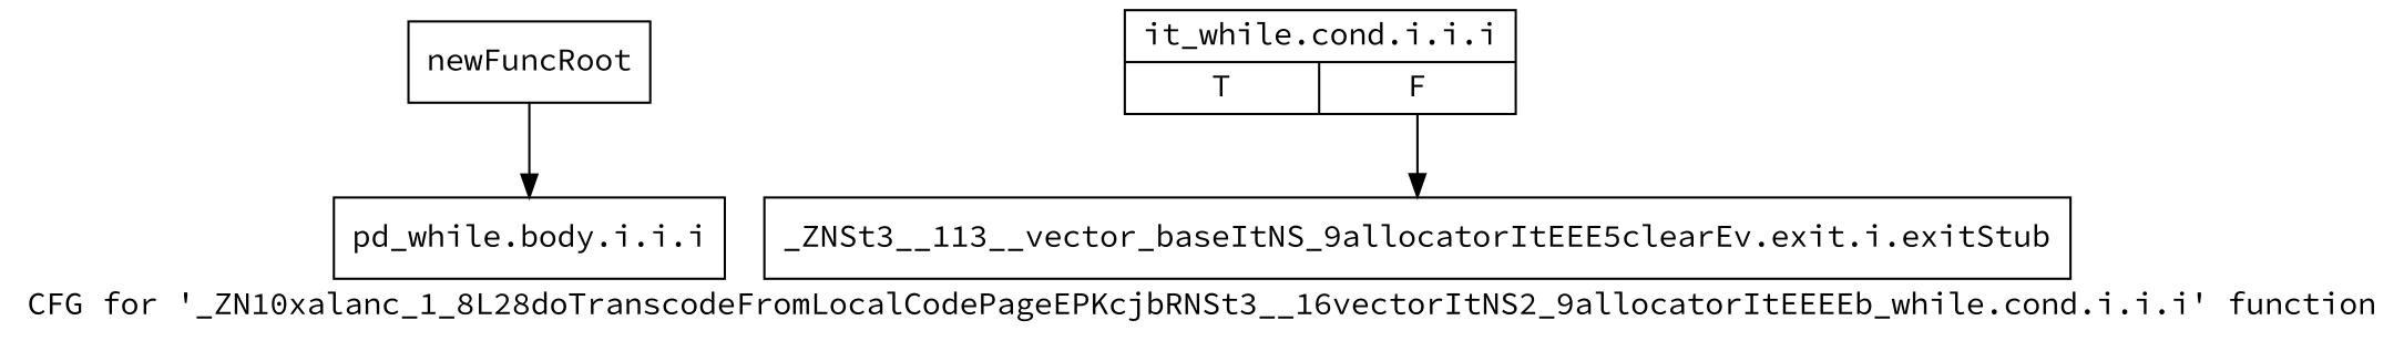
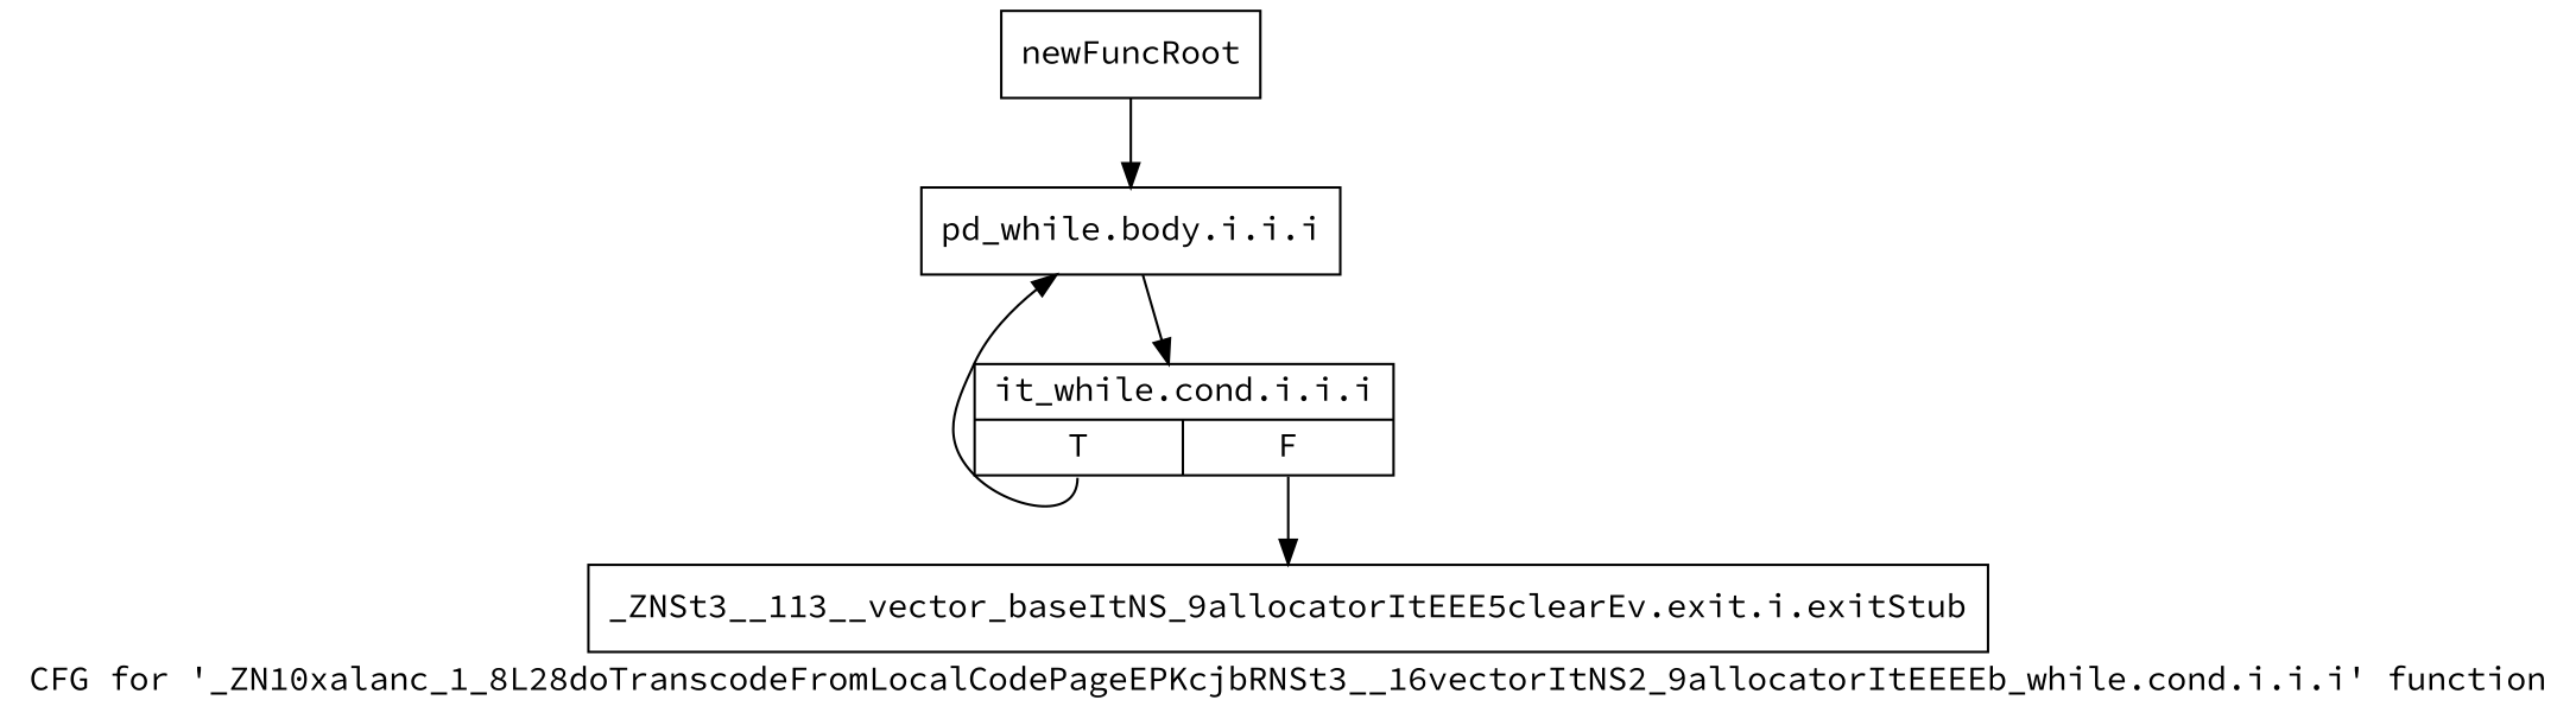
  digraph {
    fontname="Source Code Pro"
    label="CFG for '_ZN10xalanc_1_8L28doTranscodeFromLocalCodePageEPKcjbRNSt3__16vectorItNS2_9allocatorItEEEEb_while.cond.i.i.i' function"
    node [fontname="Source Code Pro" shape=record]
    edge [fontname="Source Code Pro"]
    n1 [label="{newFuncRoot}"]
    n2 [label="{pd_while.body.i.i.i}"]
    n3 [label="{it_while.cond.i.i.i|{<s0>T|<s1>F}}"]
    n4 [label="{_ZNSt3__113__vector_baseItNS_9allocatorItEEE5clearEv.exit.i.exitStub}"]
    n1 -> n2
+   n2 -> n3
+   n3 -> n2 [tailport=s0]
    n3 -> n4 [tailport=s1]
  }
